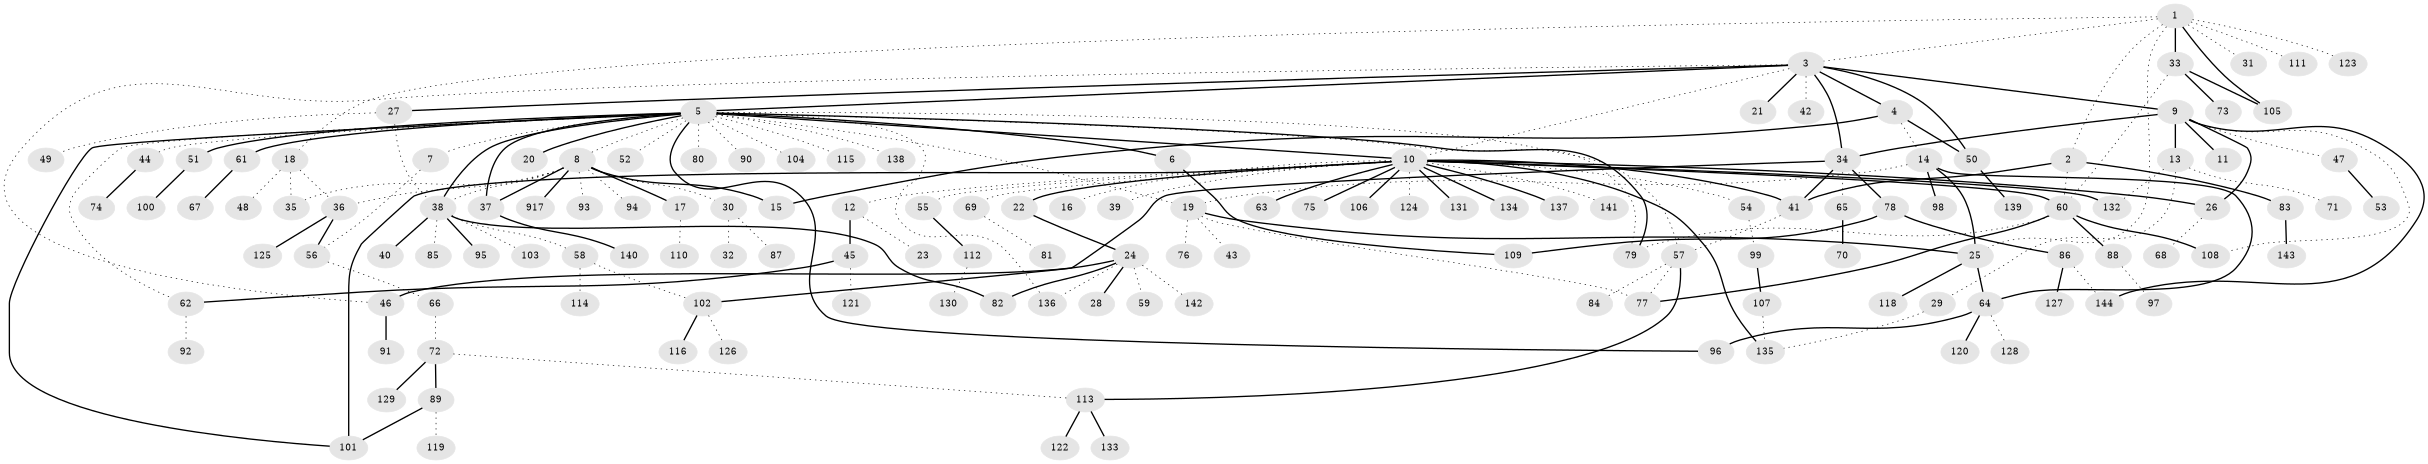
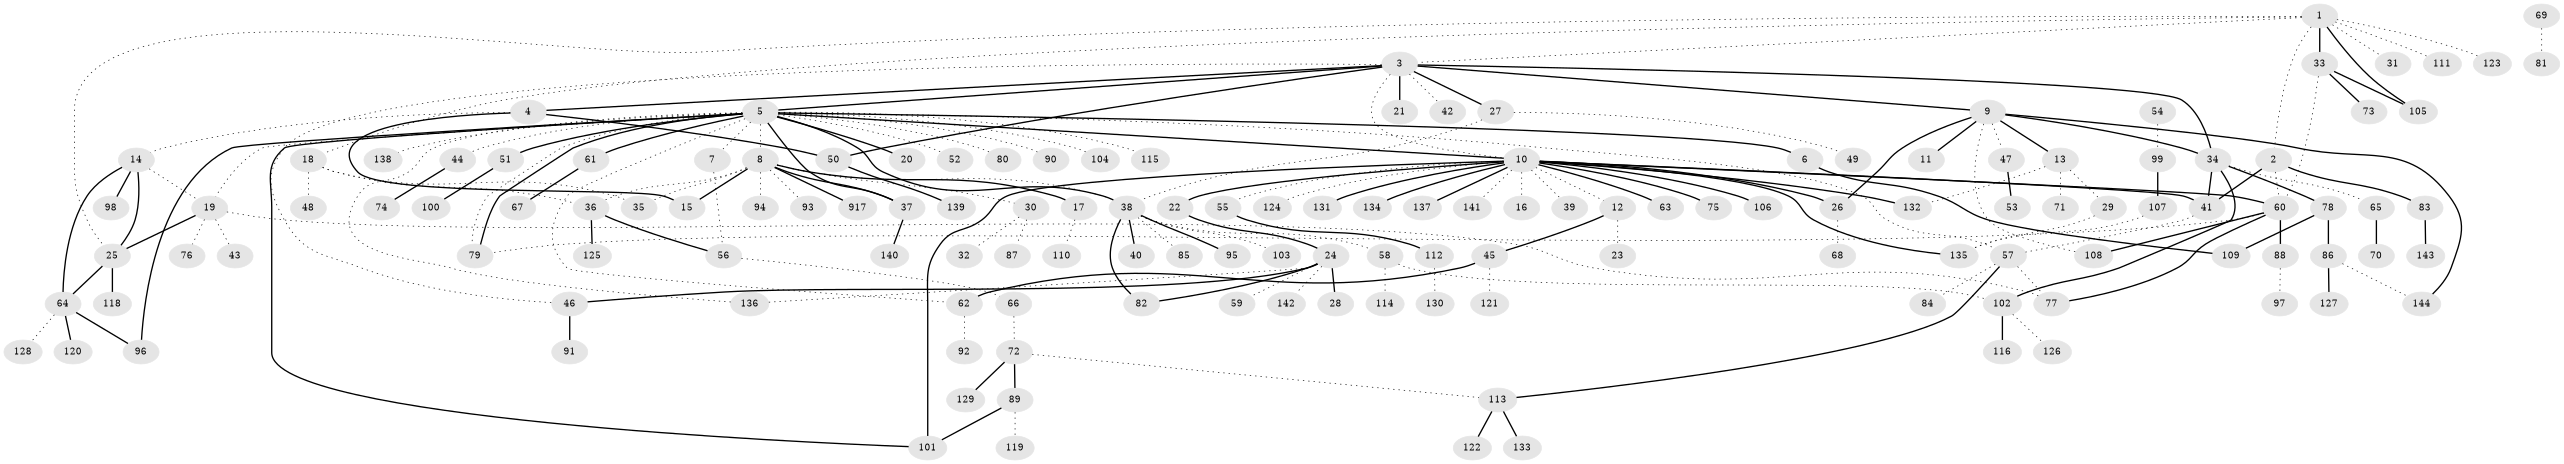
  graph {
    node [color=gray90 style=filled]
    edge [style=bold]
    1
    2
    3
    18
    25
    31
    33
    105
    111
    123
    41
    60
    83
    4
    5
    9
    10
    21
    27
    34
    42
    46
    50
    35
    36
    48
    64
    118
    73
    57
    79
    108
    77
    88
    143
    14
    15
    6
    7
    8
    19
    20
    37
    38
    44
    51
    52
    61
    62
    80
    90
    96
    101
    104
    115
    136
    138
    11
    13
    26
    47
    144
    12
    16
    22
    39
    54
    55
    63
    69
    75
    106
    124
    131
    132
    134
    135
    137
    141
    49
    65
    78
    102
    91
    139
    98
    109
    56
    17
    30
    93
    94
    n93 [label=917]
    43
    76
    140
    82
    40
    58
    85
    95
    103
    74
    100
    84
    113
    67
    92
    66
    110
    87
    32
    125
    29
    71
    68
    53
    23
    45
    24
    99
    112
    81
    121
    120
    128
    28
    59
    142
    70
    86
    116
    126
    114
    107
    130
    72
    122
    133
    97
    89
    129
    119
    127
    1 -- 2 [style=dotted]
    1 -- 3 [style=dotted]
    1 -- 18 [style=dotted]
    1 -- 25 [style=dotted]
    1 -- 31 [style=dotted]
    1 -- 33
    1 -- 105
    1 -- 111 [style=dotted]
    1 -- 123 [style=dotted]
    2 -- 41
    2 -- 60 [style=dotted]
    2 -- 83
    3 -- 4
    3 -- 5
    3 -- 9
    3 -- 10 [style=dotted]
    3 -- 21
    3 -- 27
    3 -- 34
    3 -- 42 [style=dotted]
    3 -- 46 [style=dotted]
    3 -- 50
    18 -- 35 [style=dotted]
    18 -- 36 [style=dotted]
    18 -- 48 [style=dotted]
    25 -- 64
    25 -- 118
    33 -- 105
    33 -- 60 [style=dotted]
    33 -- 73
    41 -- 57 [style=dotted]
    60 -- 79 [style=dotted]
    60 -- 108
    60 -- 77
    60 -- 88
    83 -- 143
    4 -- 50
    4 -- 14 [style=dotted]
    4 -- 15
    5 -- 10
    5 -- 57 [style=dotted]
    5 -- 79 [style=dotted]
    5 -- 79
    5 -- 6
    5 -- 7 [style=dotted]
    5 -- 8 [style=dotted]
    5 -- 19 [style=dotted]
    5 -- 20
    5 -- 37
    5 -- 38
    5 -- 44 [style=dotted]
    5 -- 51
    5 -- 52 [style=dotted]
    5 -- 61
    5 -- 62 [style=dotted]
    5 -- 80 [style=dotted]
    5 -- 90 [style=dotted]
    5 -- 96
    5 -- 101
    5 -- 104 [style=dotted]
    5 -- 115 [style=dotted]
    5 -- 136 [style=dotted]
    5 -- 138 [style=dotted]
    9 -- 34
    9 -- 108 [style=dotted]
    9 -- 11
    9 -- 13
    9 -- 26
    9 -- 47 [style=dotted]
    9 -- 144
    10 -- 41
    10 -- 60
    10 -- 101
    10 -- 26
    10 -- 12 [style=dotted]
    10 -- 16 [style=dotted]
    10 -- 22
    10 -- 39 [style=dotted]
-   10 -- 54 [style=dotted]
    10 -- 55 [style=dotted]
    10 -- 63
-   10 -- 69 [style=dotted]
    10 -- 75
    10 -- 106
    10 -- 124 [style=dotted]
    10 -- 131
    10 -- 132
    10 -- 134
    10 -- 135
    10 -- 137
    10 -- 141 [style=dotted]
    27 -- 38 [style=dotted]
    27 -- 49 [style=dotted]
    34 -- 41
    34 -- 65 [style=dotted]
    34 -- 78
    34 -- 102
    46 -- 91
    50 -- 139
    36 -- 56
    36 -- 125
    64 -- 96
    64 -- 120
    64 -- 128 [style=dotted]
    57 -- 77 [style=dotted]
    57 -- 84 [style=dotted]
    57 -- 113
    88 -- 97 [style=dotted]
    14 -- 25
    14 -- 64
    14 -- 19 [style=dotted]
    14 -- 98
    6 -- 109
    7 -- 56 [style=dotted]
    8 -- 35 [style=dotted]
    8 -- 36 [style=dotted]
    8 -- 15
    8 -- 37
    8 -- 38 [style=dotted]
    8 -- 17
    8 -- 30 [style=dotted]
    8 -- 93 [style=dotted]
    8 -- 94 [style=dotted]
    8 -- n93
    19 -- 25
    19 -- 77 [style=dotted]
    19 -- 43 [style=dotted]
    19 -- 76 [style=dotted]
    37 -- 140
    38 -- 82
    38 -- 40
    38 -- 58 [style=dotted]
    38 -- 85 [style=dotted]
    38 -- 95
    38 -- 103 [style=dotted]
    44 -- 74
    51 -- 100
    61 -- 67
    62 -- 92 [style=dotted]
    13 -- 132 [style=dotted]
    13 -- 29 [style=dotted]
    13 -- 71 [style=dotted]
    26 -- 68 [style=dotted]
    47 -- 53
    12 -- 23 [style=dotted]
    12 -- 45
    22 -- 24
    54 -- 99 [style=dotted]
    55 -- 112
    69 -- 81 [style=dotted]
    65 -- 70
    78 -- 109
    78 -- 86
    102 -- 116
    102 -- 126 [style=dotted]
    56 -- 66 [style=dotted]
    17 -- 110 [style=dotted]
    30 -- 87 [style=dotted]
    30 -- 32 [style=dotted]
    58 -- 102 [style=dotted]
    58 -- 114 [style=dotted]
    113 -- 122
    113 -- 133
    66 -- 72 [style=dotted]
    29 -- 135 [style=dotted]
    45 -- 62
    45 -- 121 [style=dotted]
    24 -- 46
    24 -- 136 [style=dotted]
    24 -- 82
    24 -- 28
    24 -- 59 [style=dotted]
    24 -- 142 [style=dotted]
    99 -- 107
    112 -- 130 [style=dotted]
    86 -- 144 [style=dotted]
    86 -- 127
    107 -- 135 [style=dotted]
    72 -- 113 [style=dotted]
    72 -- 89
    72 -- 129
    89 -- 101
    89 -- 119 [style=dotted]
  }
